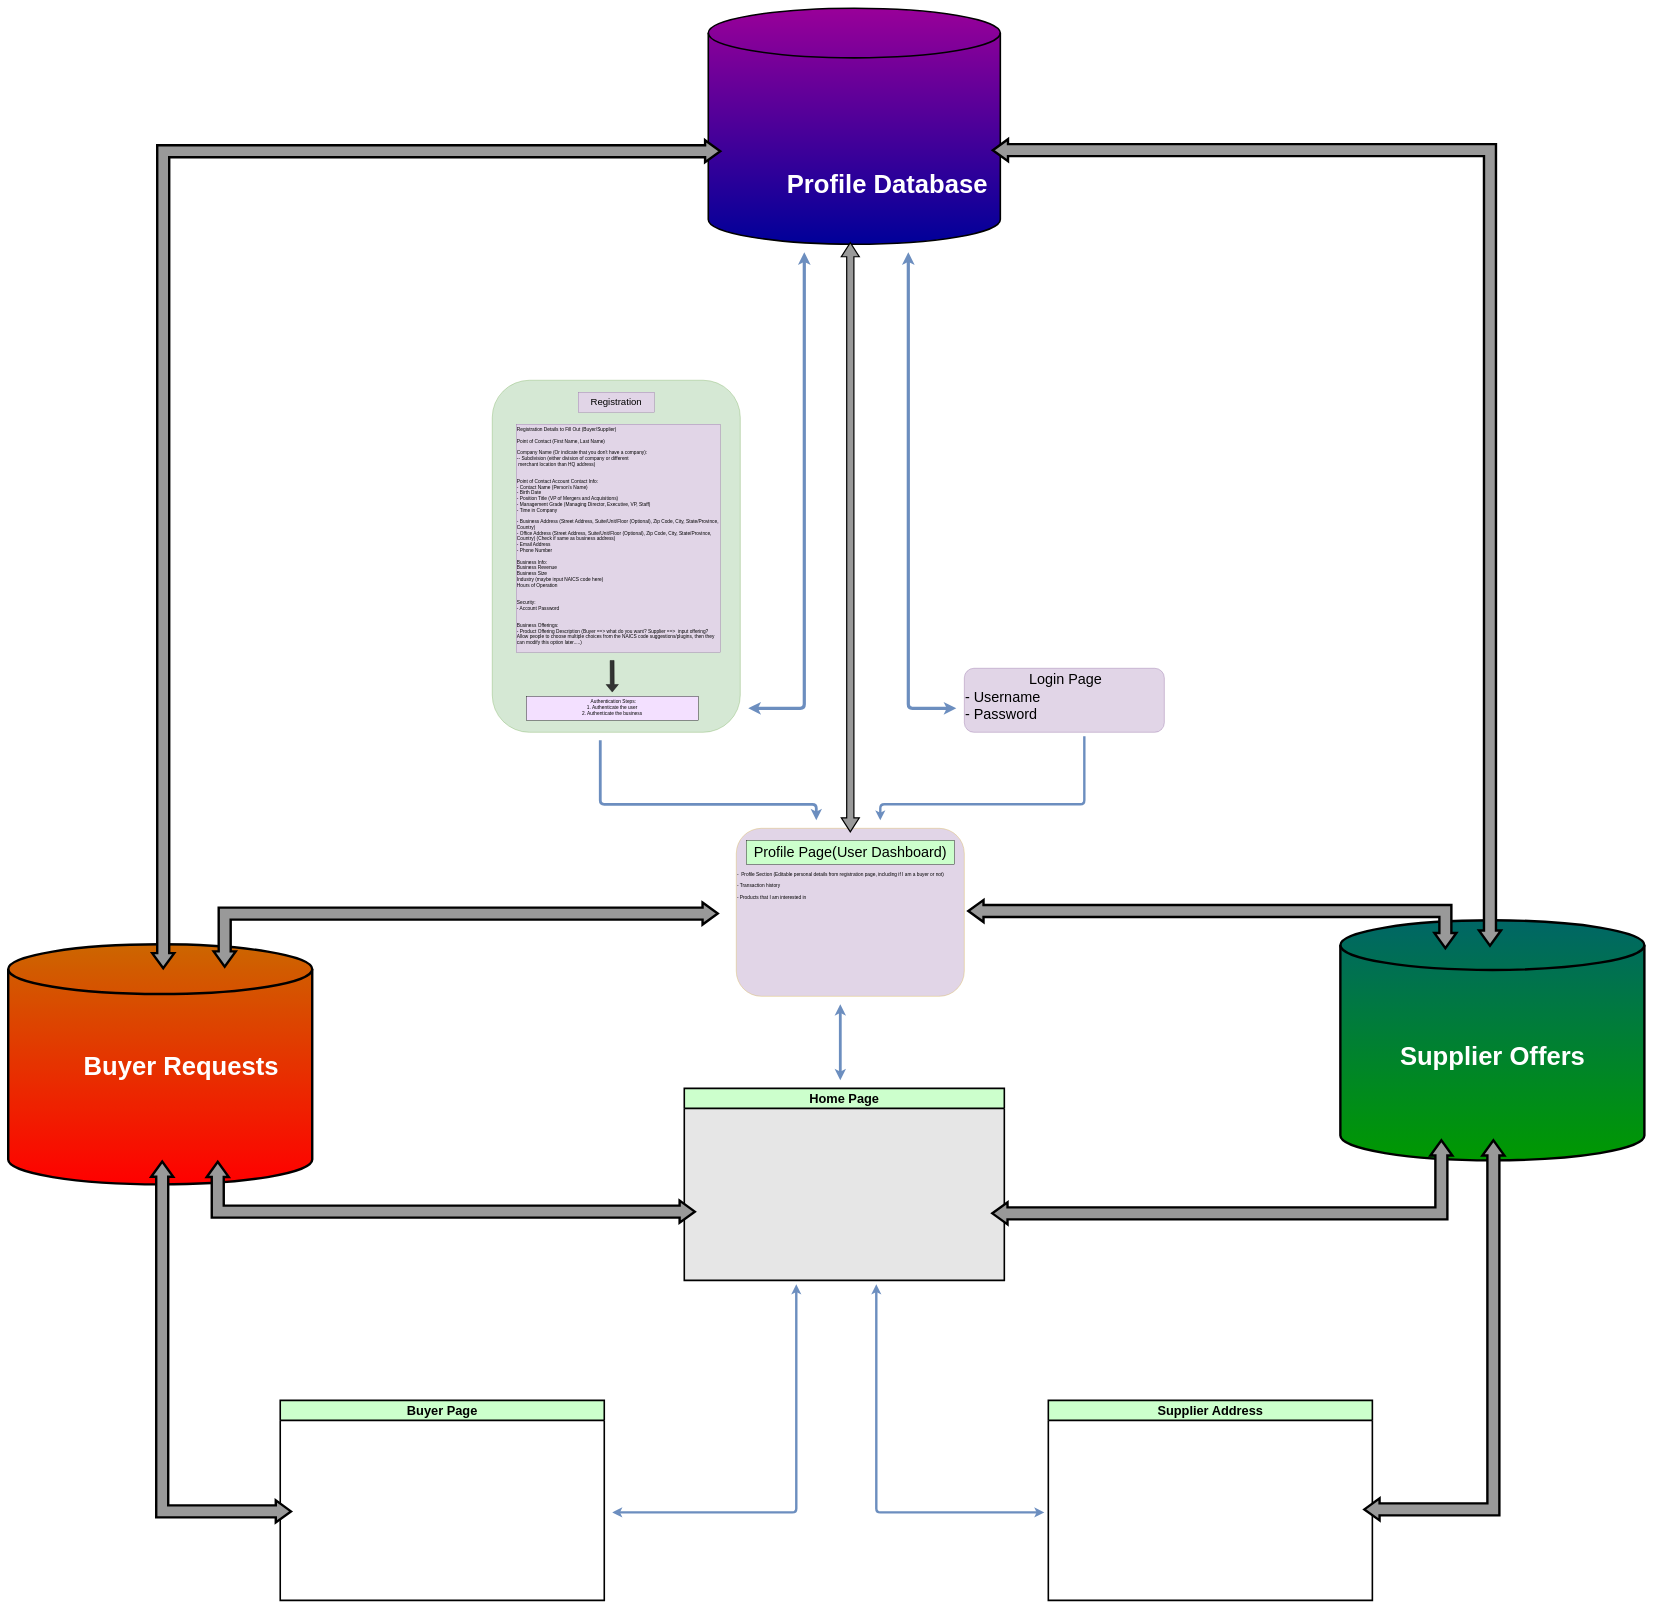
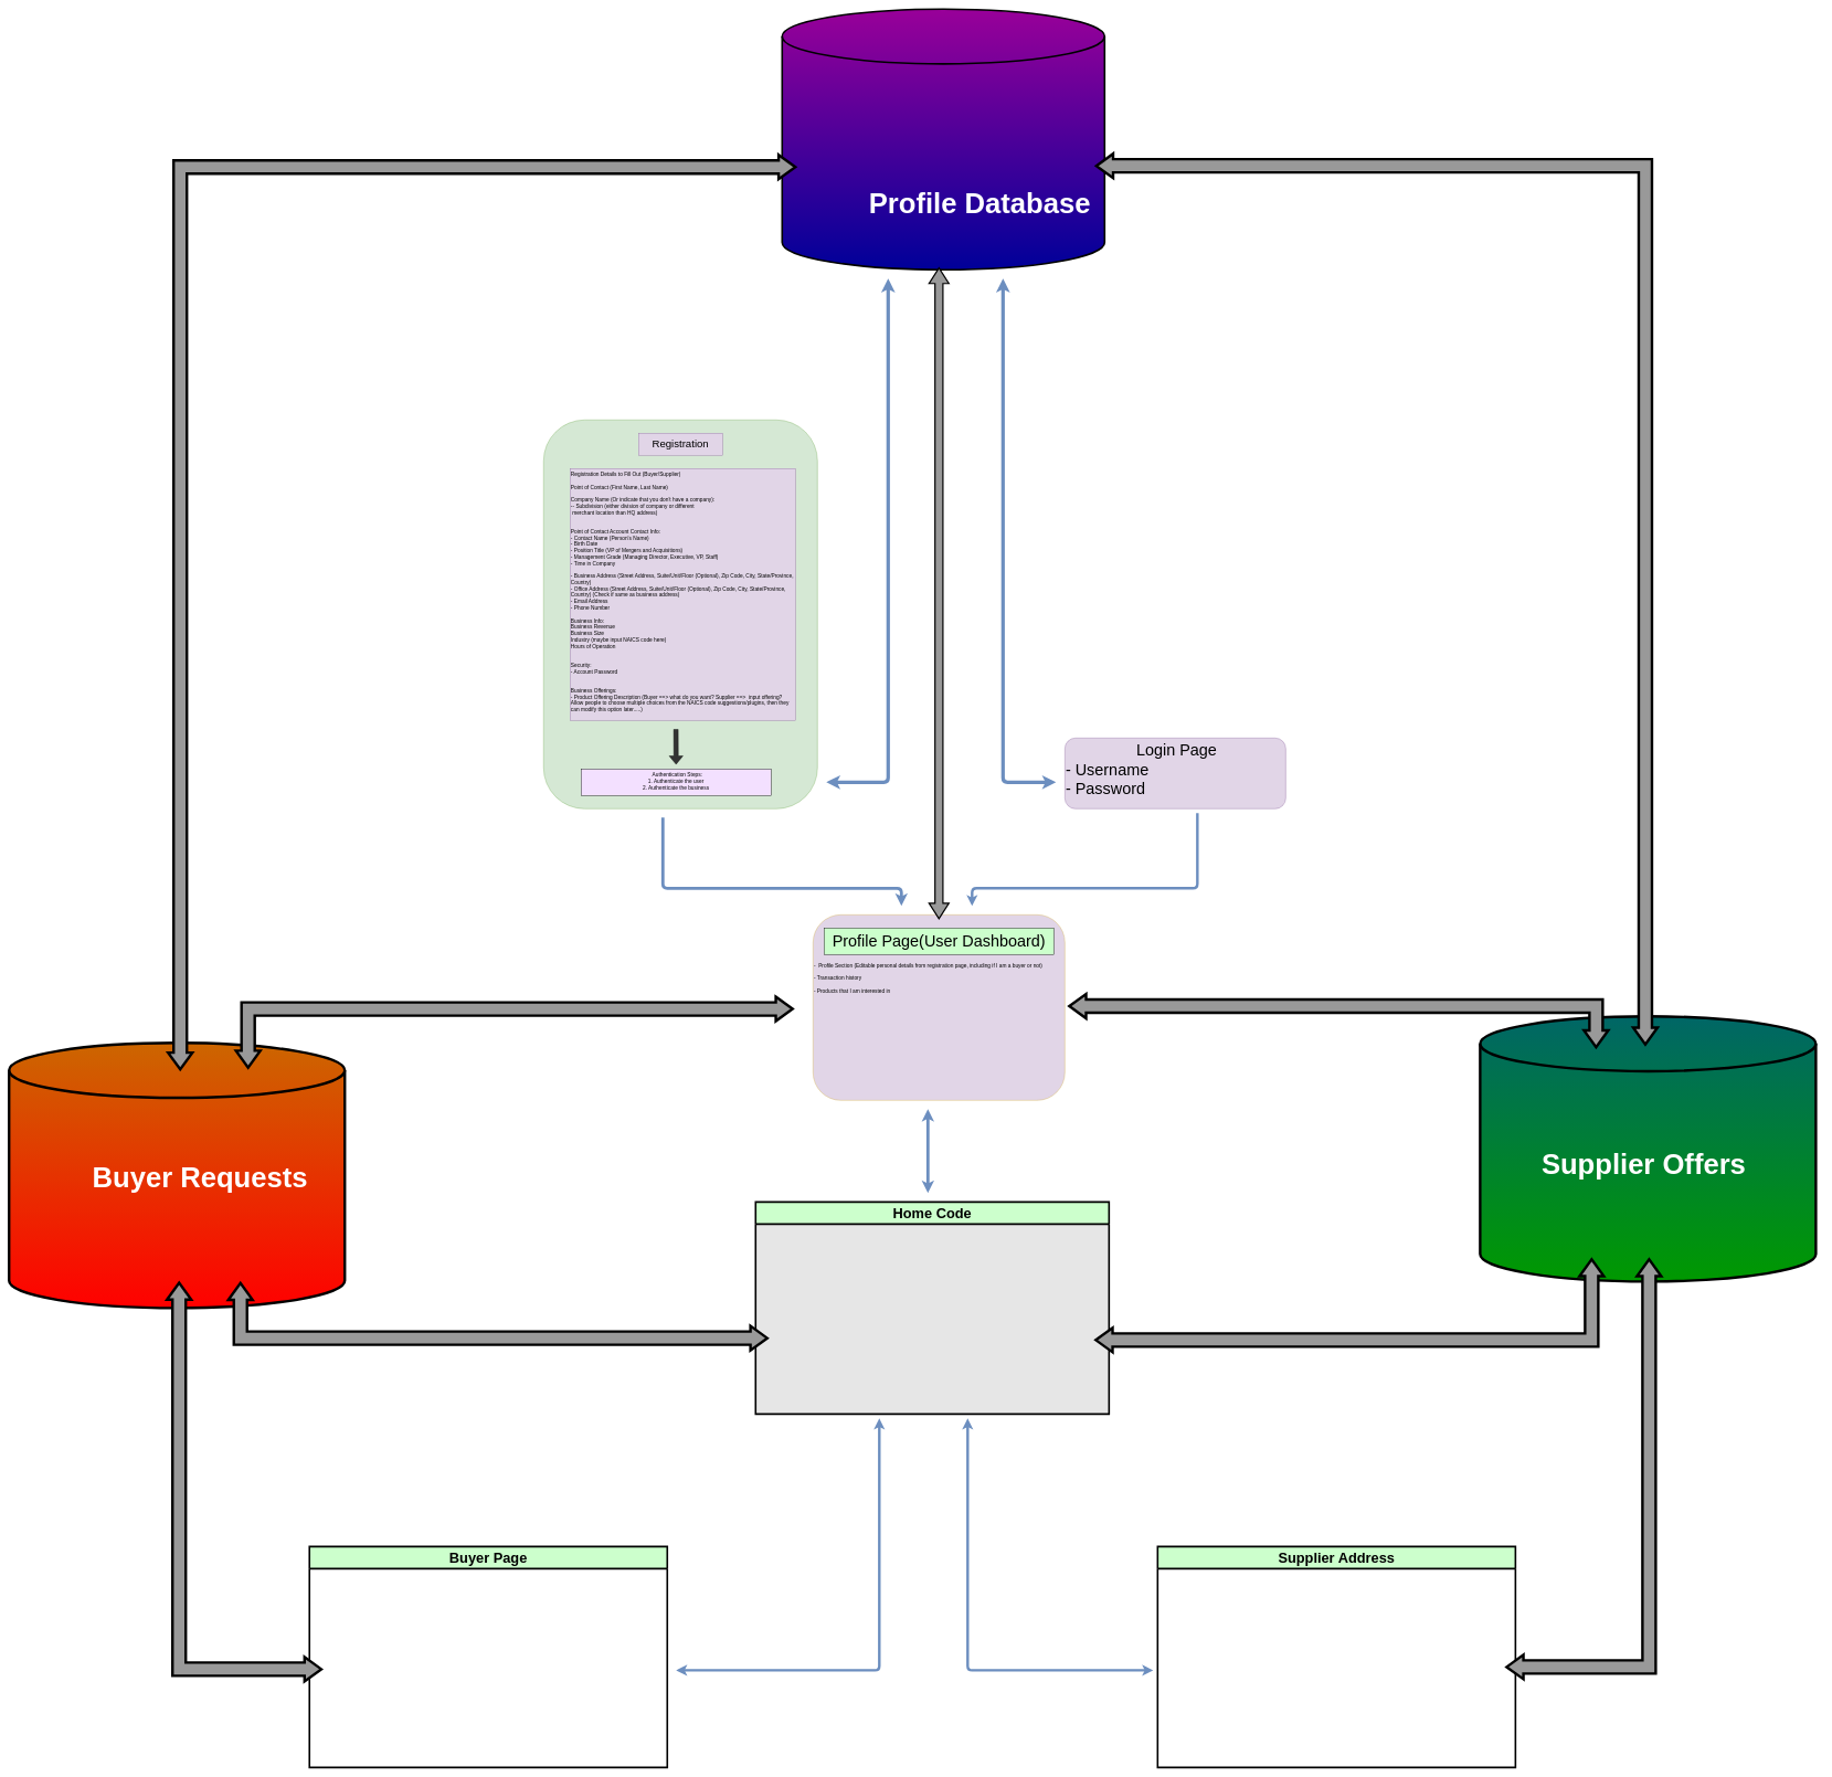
  <mxCell id="0" />
  <mxCell id="1" parent="0" />
  <mxCell id="2" value="" style="rounded=1;whiteSpace=wrap;html=1;verticalAlign=top;fillColor=#d5e8d4;strokeColor=#82b366;" parent="1" vertex="1"><mxGeometry x="1230" y="950" width="620" height="880" as="geometry" /></mxCell>
  <mxCell id="3" value="Registration Details to Fill Out (Buyer/Supplier)&lt;br&gt;&lt;br&gt;Point of Contact (First Name, Last Name)&lt;br&gt;&lt;br&gt;Company Name (Or indicate that you don't have a company):&lt;br&gt;&lt;span&gt;&#09;&lt;/span&gt;-- Subdivision (either division of company or different &lt;span&gt;&#09;&lt;/span&gt;&amp;nbsp; &amp;nbsp; &amp;nbsp; &amp;nbsp; &amp;nbsp; &amp;nbsp;&lt;span style=&quot;white-space: pre&quot;&gt;&#09;&lt;/span&gt;&lt;span style=&quot;white-space: pre&quot;&gt;&#09;&lt;/span&gt;&lt;span style=&quot;white-space: pre&quot;&gt;&#09;&lt;/span&gt;&lt;span style=&quot;white-space: pre&quot;&gt;&#09;&lt;/span&gt;&amp;nbsp; &amp;nbsp;&amp;nbsp;&lt;span&gt;&amp;nbsp;&lt;/span&gt;&amp;nbsp; &amp;nbsp; &amp;nbsp; &amp;nbsp; &amp;nbsp; &amp;nbsp;merchant location than HQ address)&lt;br&gt;&lt;br&gt;&lt;br&gt;Point of Contact Account Contact Info:&lt;br&gt;- Contact Name (Person's Name)&lt;br&gt;- Birth Date&lt;br&gt;- Position Title (VP of Mergers and Acquisitions)&lt;br&gt;- Management Grade (Managing Director, Executive, VP, Staff)&lt;br&gt;- Time in Company&lt;br&gt;&lt;br&gt;- Business Address (Street Address, Suite/Unit/Floor (Optional), Zip Code, City, State/Province, Country)&lt;br&gt;- Office Address (Street Address, Suite/Unit/Floor (Optional), Zip Code, City, State/Province, Country) (Check if same as business address)&lt;br&gt;- Email Address&lt;br&gt;- Phone Number&lt;br&gt;&lt;br&gt;Business Info:&lt;br&gt;Business Revenue&lt;br&gt;Business Size&lt;br&gt;Industry (maybe input NAICS code here)&lt;br&gt;Hours of Operation&lt;br&gt;&lt;br&gt;&lt;br&gt;Security:&lt;br&gt;- Account Password&lt;br&gt;&lt;br&gt;&lt;br&gt;Business Offerings:&amp;nbsp;&lt;br&gt;- Product Offering Description (Buyer ==&amp;gt; what do you want? Supplier ==&amp;gt;&amp;nbsp; input offering? Allow people to choose multiple choices from the NAICS code suggestions/plugins, then they can modify this option later.....)" style="rounded=0;whiteSpace=wrap;html=1;verticalAlign=top;fillColor=#e1d5e7;strokeColor=#9673a6;align=left;" parent="1" vertex="1"><mxGeometry x="1290" y="1060" width="510" height="570" as="geometry" /></mxCell>
  <mxCell id="4" value="&lt;font style=&quot;font-size: 24px&quot;&gt;Registration&lt;/font&gt;" style="text;html=1;strokeColor=#9673a6;fillColor=#e1d5e7;align=center;verticalAlign=middle;whiteSpace=wrap;rounded=0;" parent="1" vertex="1"><mxGeometry x="1445" y="980" width="190" height="50" as="geometry" /></mxCell>
  <mxCell id="5" value="" style="shape=flexArrow;endArrow=classic;html=1;fillColor=#333333;" parent="1" edge="1"><mxGeometry width="50" height="50" relative="1" as="geometry"><mxPoint x="1529.58" y="1650" as="sourcePoint" /><mxPoint x="1530" y="1730" as="targetPoint" /></mxGeometry></mxCell>
  <mxCell id="6" value="&amp;nbsp; Authentication Steps:&lt;br&gt;1. Authenticate the user&lt;br&gt;2. Authenticate the business" style="rounded=0;whiteSpace=wrap;html=1;verticalAlign=top;fillColor=#F3E0FF;" parent="1" vertex="1"><mxGeometry x="1315" y="1740" width="430" height="60" as="geometry" /></mxCell>
  <mxCell id="7" value="&lt;font style=&quot;font-size: 12px&quot;&gt;&lt;span style=&quot;white-space: pre&quot;&gt;&#09;&lt;/span&gt;&lt;span style=&quot;white-space: pre&quot;&gt;&#09;&lt;span style=&quot;white-space: pre&quot;&gt;&#09;&lt;/span&gt;&lt;span style=&quot;white-space: pre&quot;&gt;&#09;&lt;/span&gt;&lt;span style=&quot;white-space: pre&quot;&gt;&#09;&lt;/span&gt;&lt;span style=&quot;white-space: pre&quot;&gt;&#09;&lt;/span&gt;&lt;span style=&quot;white-space: pre&quot;&gt;&#09;&lt;/span&gt; &lt;/span&gt;&amp;nbsp; &amp;nbsp;&amp;nbsp;&lt;br&gt;&lt;br&gt;&lt;br&gt;&lt;br&gt;&lt;br&gt;&lt;br&gt;&lt;br&gt;-&amp;nbsp; Profile Section (Editable personal details from registration page, including if I am a buyer or not)&lt;br&gt;&lt;br&gt;- Transaction history&lt;br&gt;&lt;br&gt;- Products that I am interested in&lt;br&gt;&lt;br&gt;&lt;br&gt;&amp;nbsp;&lt;br&gt;&lt;br&gt;&lt;/font&gt;" style="rounded=1;whiteSpace=wrap;html=1;fillColor=#e1d5e7;verticalAlign=top;strokeColor=#d6b656;align=left;" parent="1" vertex="1"><mxGeometry x="1840" y="2070" width="570" height="420" as="geometry" /></mxCell>
  <mxCell id="8" value="&lt;font style=&quot;font-size: 36px&quot;&gt;&lt;span style=&quot;white-space: pre&quot;&gt;&#09;&lt;/span&gt;&lt;span style=&quot;white-space: pre&quot;&gt;&#09;&lt;/span&gt;Login Page&lt;br&gt;- Username&lt;br&gt;- Password&amp;nbsp;&lt;br&gt;&lt;/font&gt;" style="rounded=1;whiteSpace=wrap;html=1;verticalAlign=top;fillColor=#e1d5e7;strokeColor=#9673a6;align=left;" parent="1" vertex="1"><mxGeometry x="2410" y="1670" width="500" height="160" as="geometry" /></mxCell>
  <mxCell id="9" value="" style="edgeStyle=elbowEdgeStyle;elbow=vertical;endArrow=classic;html=1;fillColor=#dae8fc;strokeWidth=6;strokeColor=#6c8ebf;" parent="1" edge="1"><mxGeometry width="50" height="50" relative="1" as="geometry"><mxPoint x="2710" y="1840" as="sourcePoint" /><mxPoint x="2200" y="2050" as="targetPoint" /><Array as="points"><mxPoint x="2530" y="2010" /></Array></mxGeometry></mxCell>
  <mxCell id="10" value="&lt;font style=&quot;font-size: 36px&quot;&gt;Profile Page(User Dashboard)&lt;/font&gt;" style="rounded=0;whiteSpace=wrap;html=1;fillColor=#ccffcc;verticalAlign=top;" parent="1" vertex="1"><mxGeometry x="1865" y="2100" width="520" height="60" as="geometry" /></mxCell>
  <mxCell id="11" value="" style="shape=cylinder3;whiteSpace=wrap;html=1;boundedLbl=1;backgroundOutline=1;size=62.048;verticalAlign=top;gradientColor=#000099;strokeWidth=4;fillColor=#990099;" parent="1" vertex="1"><mxGeometry x="1770" y="20" width="730" height="590" as="geometry" /></mxCell>
  <mxCell id="12" value="&lt;font style=&quot;font-size: 64px&quot; color=&quot;#ffffff&quot;&gt;&lt;b&gt;Profile Database&lt;/b&gt;&lt;/font&gt;" style="text;html=1;strokeColor=none;fillColor=none;align=center;verticalAlign=middle;whiteSpace=wrap;rounded=0;" parent="1" vertex="1"><mxGeometry x="1950" y="360" width="535" height="200" as="geometry" /></mxCell>
  <mxCell id="13" value="" style="edgeStyle=elbowEdgeStyle;elbow=vertical;endArrow=classic;html=1;strokeWidth=7;fillColor=#dae8fc;strokeColor=#6c8ebf;" parent="1" edge="1"><mxGeometry width="50" height="50" relative="1" as="geometry"><mxPoint x="1500" y="1850" as="sourcePoint" /><mxPoint x="2040" y="2050" as="targetPoint" /><Array as="points"><mxPoint x="1680" y="2010" /></Array></mxGeometry></mxCell>
- <mxCell id="14" value="Home Page" style="swimlane;strokeColor=#000000;strokeWidth=4;verticalAlign=top;swimlaneFillColor=#E6E6E6;fillColor=#CCFFCC;startSize=50;fontSize=32;" parent="1" vertex="1"><mxGeometry x="1710" y="2720" width="800" height="480" as="geometry" /></mxCell>
+ <mxCell id="14" value="Home Code" style="swimlane;strokeColor=#000000;strokeWidth=4;verticalAlign=top;swimlaneFillColor=#E6E6E6;fillColor=#CCFFCC;startSize=50;fontSize=32;" parent="1" vertex="1"><mxGeometry x="1710" y="2720" width="800" height="480" as="geometry" /></mxCell>
  <mxCell id="15" value="" style="endArrow=classic;startArrow=classic;html=1;strokeWidth=7;fillColor=#dae8fc;strokeColor=#6c8ebf;" parent="1" edge="1"><mxGeometry width="50" height="50" relative="1" as="geometry"><mxPoint x="2100" y="2700" as="sourcePoint" /><mxPoint x="2100" y="2510" as="targetPoint" /><Array as="points" /></mxGeometry></mxCell>
  <mxCell id="16" value="Buyer Page" style="swimlane;fontSize=32;strokeColor=#000000;strokeWidth=4;fillColor=#CCFFCC;gradientColor=none;align=center;verticalAlign=top;labelBackgroundColor=none;startSize=50;swimlaneFillColor=#ffffff;" parent="1" vertex="1"><mxGeometry x="700" y="3500" width="810" height="500" as="geometry" /></mxCell>
  <mxCell id="17" value="Supplier Address" style="swimlane;fontSize=32;strokeColor=#000000;strokeWidth=4;fillColor=#CCFFCC;gradientColor=none;align=center;verticalAlign=top;labelBackgroundColor=none;startSize=50;swimlaneFillColor=#ffffff;" parent="1" vertex="1"><mxGeometry x="2620" y="3500" width="810" height="500" as="geometry" /></mxCell>
  <mxCell id="18" value="" style="endArrow=classic;startArrow=classic;html=1;fontSize=32;fontColor=#000000;strokeWidth=6;fillColor=#dae8fc;strokeColor=#6c8ebf;" parent="1" edge="1"><mxGeometry width="100" height="100" relative="1" as="geometry"><mxPoint x="1530" y="3780" as="sourcePoint" /><mxPoint x="1990" y="3210" as="targetPoint" /><Array as="points"><mxPoint x="1990" y="3780" /><mxPoint x="1990" y="3690" /></Array></mxGeometry></mxCell>
  <mxCell id="19" value="" style="endArrow=classic;startArrow=classic;html=1;fontSize=32;fontColor=#000000;strokeWidth=6;fillColor=#dae8fc;strokeColor=#6c8ebf;" parent="1" edge="1"><mxGeometry width="100" height="100" relative="1" as="geometry"><mxPoint x="2610" y="3780" as="sourcePoint" /><mxPoint x="2190" y="3210" as="targetPoint" /><Array as="points"><mxPoint x="2370" y="3780" /><mxPoint x="2190" y="3780" /></Array></mxGeometry></mxCell>
  <mxCell id="20" value="" style="shape=cylinder3;whiteSpace=wrap;html=1;boundedLbl=1;backgroundOutline=1;size=62.048;verticalAlign=top;strokeWidth=6;gradientColor=#FF0000;fillColor=#CC6600;" parent="1" vertex="1"><mxGeometry x="20" y="2360" width="760" height="600" as="geometry" /></mxCell>
  <mxCell id="21" value="" style="endArrow=classic;startArrow=classic;html=1;fontSize=32;fontColor=#000000;strokeWidth=8;fillColor=#dae8fc;strokeColor=#6c8ebf;" parent="1" edge="1"><mxGeometry width="100" height="100" relative="1" as="geometry"><mxPoint x="1870" y="1770" as="sourcePoint" /><mxPoint x="2010" y="630" as="targetPoint" /><Array as="points"><mxPoint x="2010" y="1770" /><mxPoint x="2010" y="1650" /></Array></mxGeometry></mxCell>
  <mxCell id="22" value="" style="endArrow=classic;startArrow=classic;html=1;fontSize=32;fontColor=#000000;strokeWidth=8;fillColor=#dae8fc;strokeColor=#6c8ebf;" parent="1" edge="1"><mxGeometry width="100" height="100" relative="1" as="geometry"><mxPoint x="2390" y="1770" as="sourcePoint" /><mxPoint x="2270" y="630" as="targetPoint" /><Array as="points"><mxPoint x="2270" y="1770" /></Array></mxGeometry></mxCell>
  <mxCell id="23" value="" style="shape=cylinder3;whiteSpace=wrap;html=1;boundedLbl=1;backgroundOutline=1;size=62.048;verticalAlign=top;strokeWidth=6;fillColor=#006666;gradientColor=#009900;" parent="1" vertex="1"><mxGeometry x="3350" y="2300" width="760" height="600" as="geometry" /></mxCell>
  <mxCell id="24" value="&lt;font style=&quot;font-size: 64px&quot; color=&quot;#ffffff&quot;&gt;&lt;b&gt;Buyer Requests&lt;/b&gt;&lt;/font&gt;" style="text;html=1;strokeColor=none;fillColor=none;align=center;verticalAlign=middle;whiteSpace=wrap;rounded=0;" parent="1" vertex="1"><mxGeometry x="185" y="2565" width="535" height="200" as="geometry" /></mxCell>
- <mxCell id="25" value="&lt;font style=&quot;font-size: 64px&quot; color=&quot;#ffffff&quot;&gt;&lt;b&gt;Supplier Offers&lt;/b&gt;&lt;/font&gt;" style="text;html=1;strokeColor=none;fillColor=none;align=center;verticalAlign=middle;whiteSpace=wrap;rounded=0;" parent="1" vertex="1"><mxGeometry x="3462.5" y="2540" width="535" height="200" as="geometry" /></mxCell>
+ <mxCell id="25" value="&lt;font style=&quot;font-size: 64px&quot; color=&quot;#ffffff&quot;&gt;&lt;b&gt;Supplier Offers&lt;/b&gt;&lt;/font&gt;" style="text;html=1;strokeColor=none;fillColor=none;align=center;verticalAlign=middle;whiteSpace=wrap;rounded=0;" parent="1" vertex="1"><mxGeometry x="3452.5" y="2535" width="535" height="200" as="geometry" /></mxCell>
  <mxCell id="26" value="" style="html=1;shadow=0;dashed=0;align=center;verticalAlign=middle;shape=mxgraph.arrows2.bendDoubleArrow;dy=15;dx=38;arrowHead=55;rounded=0;labelBackgroundColor=none;fontSize=32;fontColor=#000000;strokeColor=#000000;strokeWidth=6;fillColor=#999999;" parent="1" vertex="1"><mxGeometry x="380" y="350" width="1420" height="2070" as="geometry" /></mxCell>
  <mxCell id="27" value="" style="html=1;shadow=0;dashed=0;align=center;verticalAlign=middle;shape=mxgraph.arrows2.bendDoubleArrow;dy=15;dx=38;arrowHead=55;rounded=0;labelBackgroundColor=none;fontSize=32;fontColor=#000000;strokeColor=#000000;strokeWidth=6;fillColor=#999999;gradientColor=none;rotation=90;" parent="1" vertex="1"><mxGeometry x="2108.28" y="720.32" width="2016.16" height="1270.25" as="geometry" /></mxCell>
  <mxCell id="28" value="" style="html=1;shadow=0;dashed=0;align=center;verticalAlign=middle;shape=mxgraph.arrows2.twoWayArrow;dy=0.6;dx=35;labelBackgroundColor=none;fontSize=32;fontColor=#000000;strokeColor=#000000;strokeWidth=3;fillColor=#999999;gradientColor=none;rotation=90;" parent="1" vertex="1"><mxGeometry x="1388.75" y="1320" width="1472.5" height="45" as="geometry" /></mxCell>
  <mxCell id="29" value="" style="html=1;shadow=0;dashed=0;align=center;verticalAlign=middle;shape=mxgraph.arrows2.bendDoubleArrow;dy=15;dx=38;arrowHead=55;rounded=0;labelBackgroundColor=none;fontSize=32;fontColor=#000000;strokeColor=#000000;strokeWidth=6;fillColor=#999999;gradientColor=none;rotation=-180;" parent="1" vertex="1"><mxGeometry x="3410" y="2850" width="350" height="950" as="geometry" /></mxCell>
  <mxCell id="30" value="" style="html=1;shadow=0;dashed=0;align=center;verticalAlign=middle;shape=mxgraph.arrows2.bendDoubleArrow;dy=15;dx=38;arrowHead=55;rounded=0;labelBackgroundColor=none;fontSize=32;fontColor=#000000;strokeColor=#000000;strokeWidth=6;fillColor=#999999;gradientColor=none;rotation=-90;" parent="1" vertex="1"><mxGeometry x="101.18" y="3179.32" width="902.02" height="349.37" as="geometry" /></mxCell>
  <mxCell id="31" value="" style="html=1;shadow=0;dashed=0;align=center;verticalAlign=middle;shape=mxgraph.arrows2.bendDoubleArrow;dy=15;dx=38;arrowHead=55;rounded=0;labelBackgroundColor=none;fontSize=32;fontColor=#000000;strokeColor=#000000;strokeWidth=6;fillColor=#999999;gradientColor=none;rotation=-90;" parent="1" vertex="1"><mxGeometry x="1050.31" y="2369.69" width="152.02" height="1220" as="geometry" /></mxCell>
  <mxCell id="32" value="" style="html=1;shadow=0;dashed=0;align=center;verticalAlign=middle;shape=mxgraph.arrows2.bendDoubleArrow;dy=15;dx=38;arrowHead=55;rounded=0;labelBackgroundColor=none;fontSize=32;fontColor=#000000;strokeColor=#000000;strokeWidth=6;fillColor=#999999;gradientColor=none;rotation=-180;" parent="1" vertex="1"><mxGeometry x="2480" y="2850" width="1150" height="210" as="geometry" /></mxCell>
  <mxCell id="33" value="" style="html=1;shadow=0;dashed=0;align=center;verticalAlign=middle;shape=mxgraph.arrows2.bendDoubleArrow;dy=15;dx=38;arrowHead=55;rounded=0;labelBackgroundColor=none;fontSize=32;fontColor=#000000;strokeColor=#000000;strokeWidth=6;fillColor=#999999;gradientColor=none;rotation=-90;direction=south;" vertex="1" parent="1"><mxGeometry x="1083.67" y="1705.69" width="160.01" height="1260.01" as="geometry" /></mxCell>
  <mxCell id="34" value="" style="html=1;shadow=0;dashed=0;align=center;verticalAlign=middle;shape=mxgraph.arrows2.bendDoubleArrow;dy=15;dx=38;arrowHead=55;rounded=0;labelBackgroundColor=none;fontSize=32;fontColor=#000000;strokeColor=#000000;strokeWidth=6;fillColor=#999999;gradientColor=none;rotation=-180;direction=north;" vertex="1" parent="1"><mxGeometry x="2420" y="2249.38" width="1220" height="120.31" as="geometry" /></mxCell>
